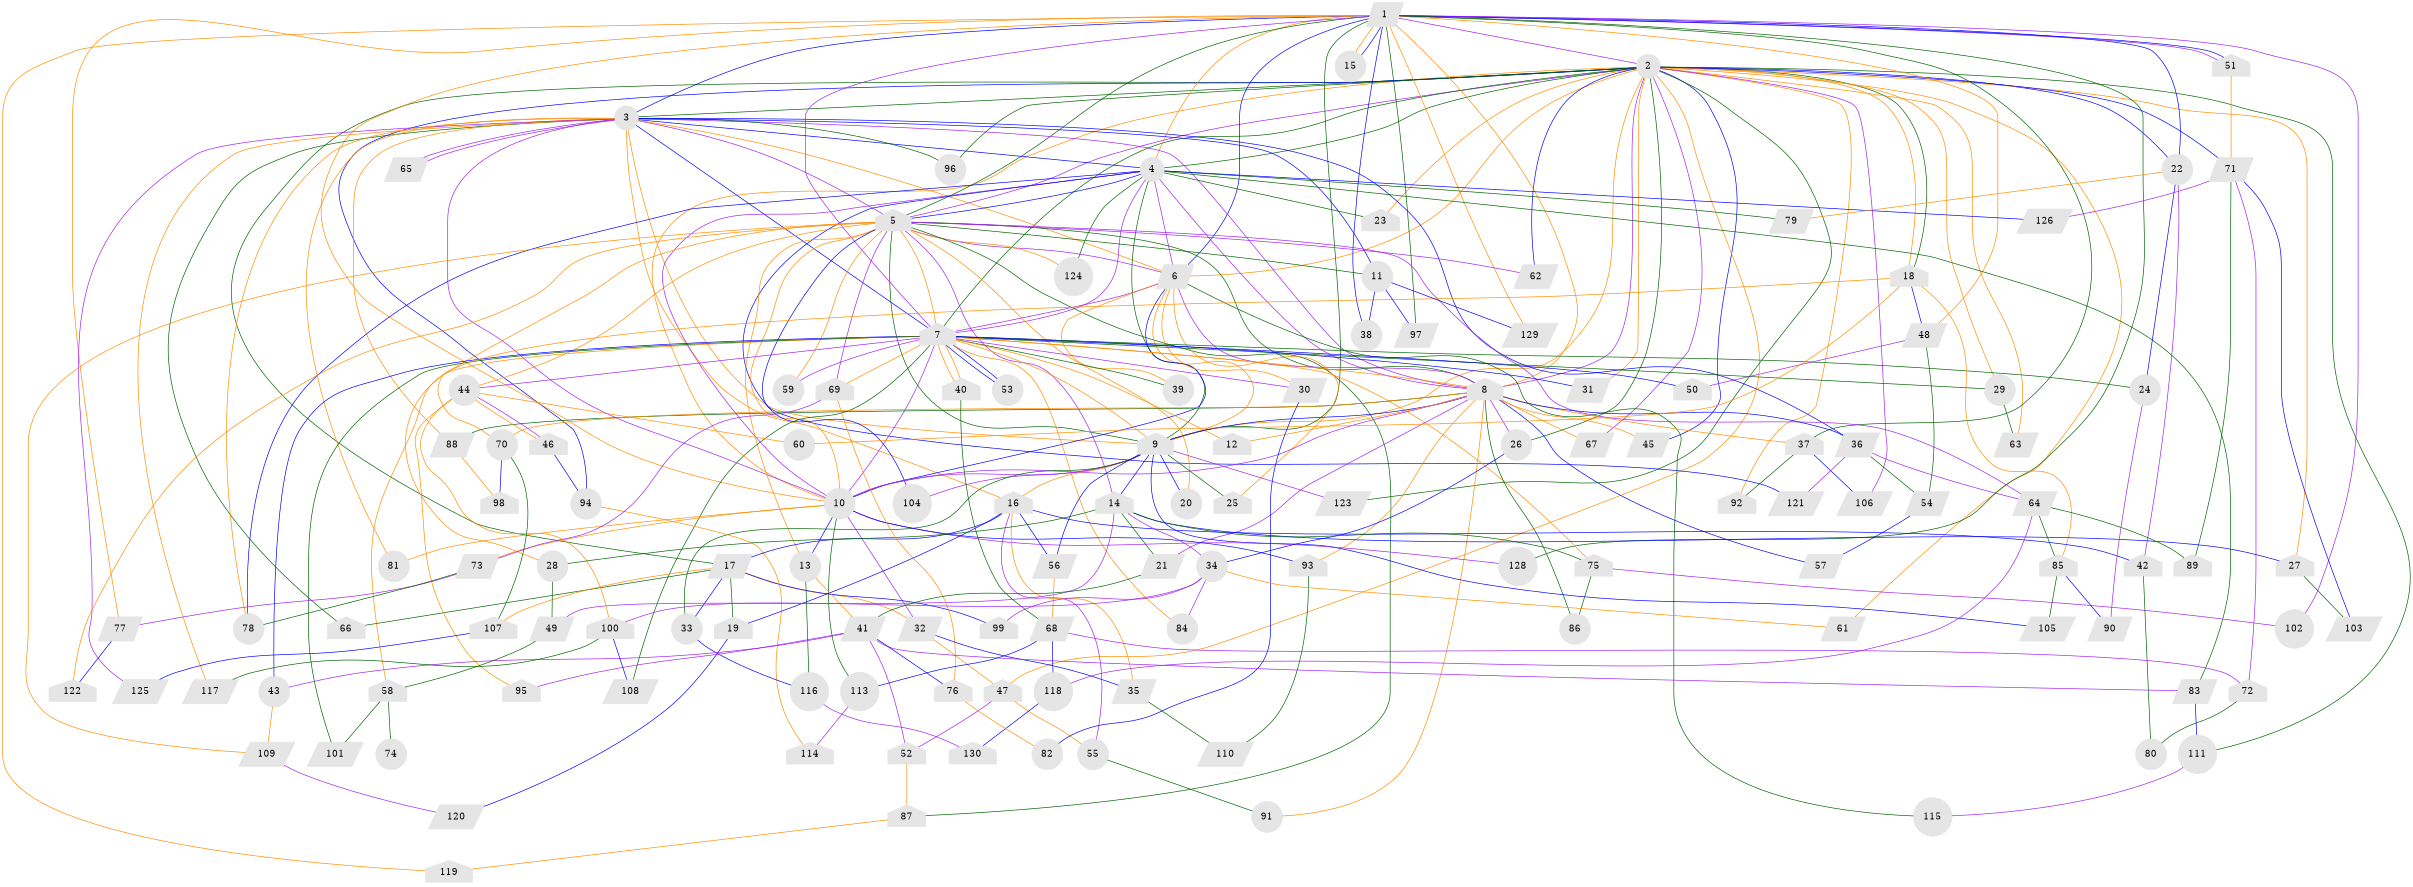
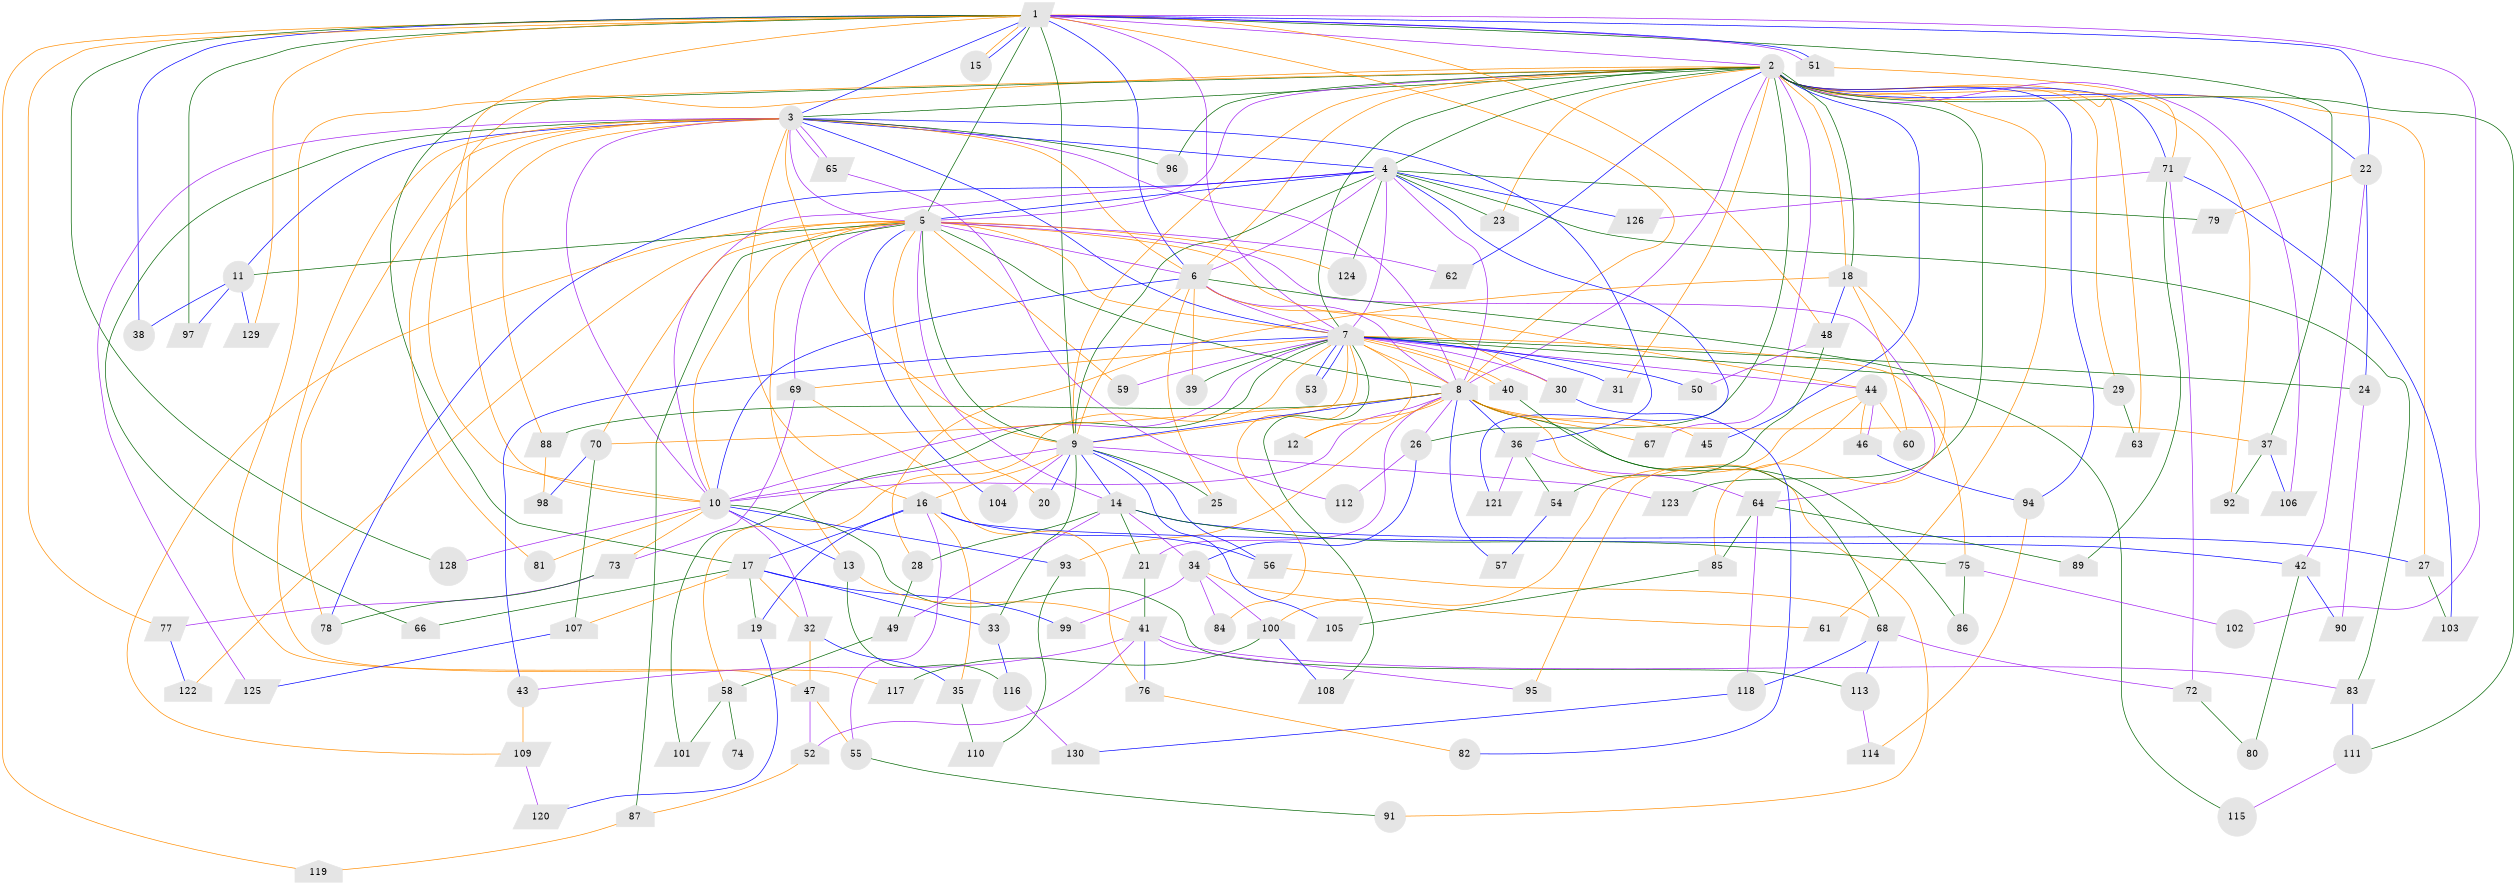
  graph {
    node [color=gray90 shape=parallelogram style=filled]
    edge [color=darkorange]
    2 [shape=circle]
    1
    3 [shape=circle]
    4 [shape=circle]
    5 [shape=house]
    6
    7 [shape=house]
    8 [shape=house]
    9 [shape=house]
    10 [shape=circle]
    15 [shape=circle]
    22 [shape=circle]
    37 [shape=house]
    38 [shape=circle]
    48
    51 [shape=house]
    77
    97
    102 [shape=circle]
    119 [shape=house]
    128 [shape=circle]
    129
    17
    18 [shape=house]
    23 [shape=house]
    26 [shape=circle]
    27 [shape=house]
    29 [shape=circle]
    31
    45
    47 [shape=house]
    61
    62
    63
    67
    71
    92 [shape=house]
    94 [shape=circle]
    96 [shape=circle]
    106
    111 [shape=circle]
    123
    11 [shape=circle]
    16 [shape=house]
    36
    65
    66 [shape=house]
    81 [shape=circle]
    88
    117
    125
    78 [shape=circle]
    79
    83
    121
    124 [shape=circle]
    126
    13 [shape=circle]
    14 [shape=house]
    20 [shape=circle]
    44 [shape=circle]
    59 [shape=circle]
    64
    69 [shape=house]
    70 [shape=circle]
    87 [shape=house]
    104 [shape=circle]
    109
    122 [shape=house]
    25 [shape=house]
    30
    39 [shape=circle]
    115 [shape=circle]
    12 [shape=house]
    24 [shape=circle]
    40 [shape=house]
    43 [shape=circle]
    50 [shape=house]
    53 [shape=circle]
    58 [shape=house]
    75 [shape=house]
    84 [shape=circle]
    101
    108
    21
    57
    86 [shape=circle]
    91 [shape=circle]
    93 [shape=house]
    33 [shape=circle]
    56
    105
    32
    73
    113 [shape=circle]
    42 [shape=house]
    54
    19 [shape=house]
    99 [shape=house]
    107 [shape=house]
    28 [shape=circle]
    60 [shape=circle]
    85 [shape=house]
    34 [shape=circle]
+   112 [shape=circle]
    103
    55 [shape=circle]
    52 [shape=house]
    89 [shape=house]
    72 [shape=house]
    114 [shape=house]
    35
    74 [shape=circle]
    98 [shape=house]
    41
    116 [shape=circle]
    49
    100 [shape=house]
    95 [shape=house]
    46 [shape=house]
    118 [shape=circle]
    76 [shape=house]
    120
    82 [shape=circle]
    90
    68
    110
    130 [shape=house]
    80 [shape=circle]
    2 -- 3 [color=darkgreen]
    2 -- 4 [color=darkgreen]
    2 -- 5 [color=purple]
    2 -- 6
    2 -- 7 [color=darkgreen]
    2 -- 8 [color=purple]
    2 -- 9
    2 -- 10
    2 -- 22 [color=blue]
    2 -- 17 [color=darkgreen]
    2 -- 18
    2 -- 18 [color=darkgreen]
    2 -- 23
    2 -- 26 [color=darkgreen]
    2 -- 27
    2 -- 29
    2 -- 31
    2 -- 45 [color=blue]
    2 -- 47
    2 -- 61
    2 -- 62 [color=blue]
    2 -- 63
    2 -- 67 [color=purple]
    2 -- 71 [color=blue]
    2 -- 92
    2 -- 94 [color=blue]
    2 -- 96 [color=darkgreen]
    2 -- 106 [color=purple]
    2 -- 111 [color=darkgreen]
    2 -- 123 [color=darkgreen]
    1 -- 2 [color=purple]
    1 -- 3 [color=blue]
-   1 -- 4
    1 -- 5 [color=darkgreen]
    1 -- 6 [color=blue]
    1 -- 7 [color=purple]
    1 -- 8
    1 -- 9 [color=darkgreen]
    1 -- 10
    1 -- 15
    1 -- 15 [color=blue]
    1 -- 22 [color=blue]
    1 -- 37 [color=darkgreen]
    1 -- 38 [color=blue]
    1 -- 48
    1 -- 51 [color=purple]
    1 -- 51 [color=blue]
    1 -- 77
    1 -- 97 [color=darkgreen]
    1 -- 102 [color=purple]
    1 -- 119
    1 -- 128 [color=darkgreen]
    1 -- 129
    3 -- 4 [color=blue]
    3 -- 5 [color=purple]
    3 -- 6
    3 -- 7 [color=blue]
    3 -- 8 [color=purple]
    3 -- 9
    3 -- 10 [color=purple]
    3 -- 96 [color=darkgreen]
    3 -- 11 [color=blue]
    3 -- 16
    3 -- 36 [color=blue]
    3 -- 65 [color=purple]
    3 -- 65 [color=purple]
    3 -- 66 [color=darkgreen]
    3 -- 81
    3 -- 88
    3 -- 117
    3 -- 125 [color=purple]
    3 -- 78
    4 -- 5 [color=blue]
    4 -- 6 [color=purple]
    4 -- 7 [color=purple]
    4 -- 8 [color=purple]
    4 -- 9 [color=darkgreen]
    4 -- 10 [color=purple]
    4 -- 23 [color=darkgreen]
    4 -- 78 [color=blue]
    4 -- 79 [color=darkgreen]
    4 -- 83 [color=darkgreen]
    4 -- 121 [color=blue]
    4 -- 124 [color=darkgreen]
    4 -- 126 [color=blue]
    5 -- 6 [color=purple]
    5 -- 7
    5 -- 8 [color=darkgreen]
    5 -- 9 [color=darkgreen]
    5 -- 10
    5 -- 62 [color=purple]
    5 -- 11 [color=darkgreen]
    5 -- 124
    5 -- 13
    5 -- 14 [color=purple]
    5 -- 20
    5 -- 44
    5 -- 59
    5 -- 64 [color=purple]
    5 -- 69 [color=purple]
    5 -- 70
    5 -- 87 [color=darkgreen]
    5 -- 104 [color=blue]
    5 -- 109
    5 -- 122
    6 -- 7 [color=purple]
    6 -- 8 [color=purple]
    6 -- 9
    6 -- 10 [color=blue]
    6 -- 25
    6 -- 30
    6 -- 39
    6 -- 115 [color=darkgreen]
    7 -- 8
    7 -- 9
    7 -- 10 [color=purple]
    7 -- 29 [color=darkgreen]
    7 -- 31 [color=blue]
    7 -- 44 [color=purple]
    7 -- 59 [color=purple]
    7 -- 69
    7 -- 30 [color=purple]
    7 -- 39 [color=darkgreen]
    7 -- 12
    7 -- 24 [color=darkgreen]
    7 -- 40
    7 -- 40
    7 -- 43 [color=blue]
    7 -- 50 [color=blue]
    7 -- 53 [color=blue]
    7 -- 53 [color=blue]
    7 -- 58
    7 -- 75
    7 -- 84
    7 -- 101 [color=darkgreen]
    7 -- 108 [color=darkgreen]
    8 -- 9 [color=blue]
    8 -- 10 [color=purple]
    8 -- 37
    8 -- 26 [color=purple]
    8 -- 45
    8 -- 67
    8 -- 36 [color=blue]
    8 -- 88 [color=darkgreen]
    8 -- 70
    8 -- 12
    8 -- 21 [color=purple]
    8 -- 57 [color=blue]
    8 -- 86 [color=darkgreen]
    8 -- 91
    8 -- 93
    9 -- 10 [color=purple]
    9 -- 123 [color=purple]
    9 -- 16
    9 -- 14 [color=blue]
    9 -- 20 [color=blue]
    9 -- 104 [color=purple]
    9 -- 25 [color=darkgreen]
    9 -- 33 [color=darkgreen]
    9 -- 56 [color=blue]
    9 -- 105 [color=blue]
    10 -- 128 [color=purple]
    10 -- 81
    10 -- 13 [color=blue]
    10 -- 93 [color=blue]
    10 -- 32 [color=purple]
    10 -- 73
    10 -- 113 [color=darkgreen]
    22 -- 79
    22 -- 24 [color=blue]
    22 -- 42 [color=purple]
    37 -- 92 [color=darkgreen]
    37 -- 106 [color=blue]
    48 -- 50 [color=purple]
    48 -- 54 [color=darkgreen]
    51 -- 71
    77 -- 122 [color=blue]
    17 -- 66 [color=darkgreen]
    17 -- 33 [color=blue]
    17 -- 32
    17 -- 19 [color=darkgreen]
    17 -- 99 [color=blue]
    17 -- 107
    18 -- 48 [color=blue]
    18 -- 28
    18 -- 60
    18 -- 85
    26 -- 34 [color=blue]
+   26 -- 112 [color=purple]
    27 -- 103 [color=darkgreen]
    29 -- 63 [color=darkgreen]
    47 -- 55
    47 -- 52 [color=purple]
    71 -- 126 [color=purple]
    71 -- 103 [color=blue]
    71 -- 89 [color=darkgreen]
    71 -- 72 [color=purple]
    94 -- 114
    111 -- 115 [color=purple]
    11 -- 38 [color=blue]
    11 -- 97 [color=blue]
    11 -- 129 [color=blue]
    16 -- 17 [color=blue]
    16 -- 56 [color=blue]
    16 -- 42 [color=blue]
    16 -- 19 [color=blue]
    16 -- 55 [color=purple]
    16 -- 35
    36 -- 121 [color=purple]
    36 -- 64 [color=purple]
    36 -- 54 [color=darkgreen]
+   65 -- 112 [color=purple]
    88 -- 98
    83 -- 111 [color=blue]
    13 -- 41
    13 -- 116 [color=darkgreen]
    14 -- 27 [color=blue]
    14 -- 75 [color=darkgreen]
    14 -- 21 [color=darkgreen]
    14 -- 28 [color=darkgreen]
    14 -- 34 [color=purple]
    14 -- 49 [color=purple]
    44 -- 60
    44 -- 100
    44 -- 95
    44 -- 46
    44 -- 46 [color=purple]
    64 -- 85 [color=darkgreen]
    64 -- 89 [color=darkgreen]
    64 -- 118 [color=purple]
    69 -- 73 [color=purple]
    69 -- 76
    70 -- 107 [color=darkgreen]
    70 -- 98 [color=blue]
    87 -- 119
    109 -- 120 [color=purple]
    30 -- 82 [color=blue]
    24 -- 90 [color=purple]
    40 -- 68 [color=darkgreen]
    43 -- 109
    58 -- 101 [color=darkgreen]
    58 -- 74 [color=darkgreen]
    75 -- 102 [color=purple]
    75 -- 86 [color=darkgreen]
    21 -- 41 [color=darkgreen]
    93 -- 110 [color=darkgreen]
    33 -- 116 [color=blue]
    56 -- 68
    32 -- 47
    32 -- 35 [color=blue]
    73 -- 77 [color=purple]
    73 -- 78 [color=darkgreen]
    113 -- 114 [color=purple]
    42 -- 80 [color=darkgreen]
    54 -- 57 [color=blue]
    19 -- 120 [color=blue]
    107 -- 125 [color=blue]
    28 -- 49 [color=darkgreen]
    85 -- 105 [color=darkgreen]
-   85 -- 90 [color=blue]
+   42 -- 90 [color=blue]
    34 -- 61
    34 -- 84 [color=purple]
    34 -- 99 [color=purple]
    34 -- 100 [color=purple]
    55 -- 91 [color=darkgreen]
    52 -- 87
    72 -- 80 [color=darkgreen]
    35 -- 110 [color=darkgreen]
    41 -- 83 [color=purple]
    41 -- 43 [color=purple]
    41 -- 52 [color=purple]
    41 -- 95 [color=purple]
    41 -- 76 [color=blue]
    116 -- 130 [color=purple]
    49 -- 58 [color=darkgreen]
    100 -- 117 [color=darkgreen]
    100 -- 108 [color=blue]
    46 -- 94 [color=blue]
    118 -- 130 [color=blue]
    76 -- 82
    68 -- 113 [color=blue]
    68 -- 72 [color=purple]
    68 -- 118 [color=blue]
  }
